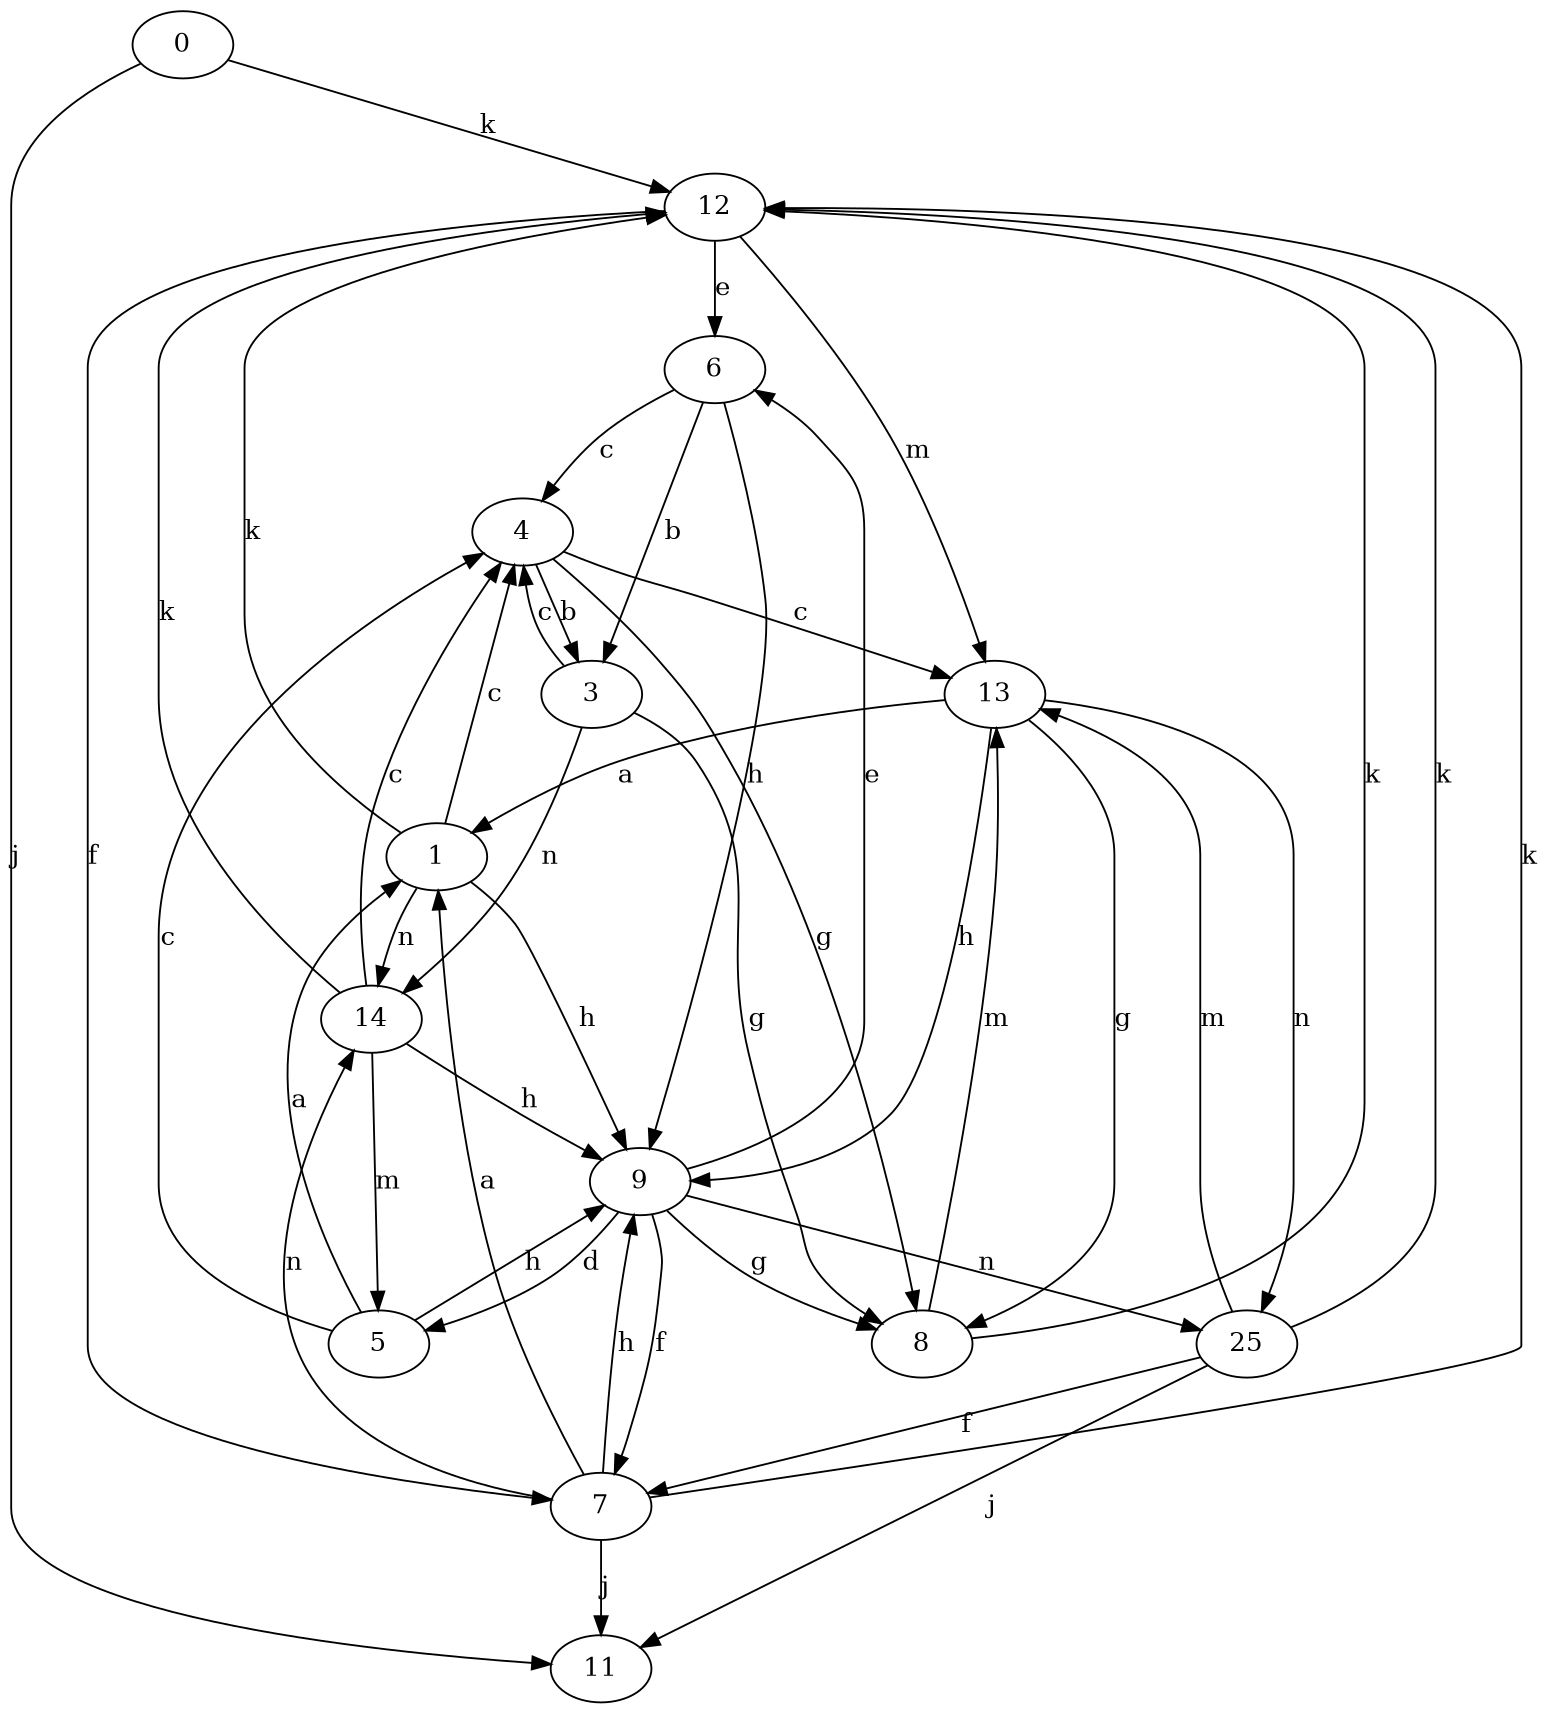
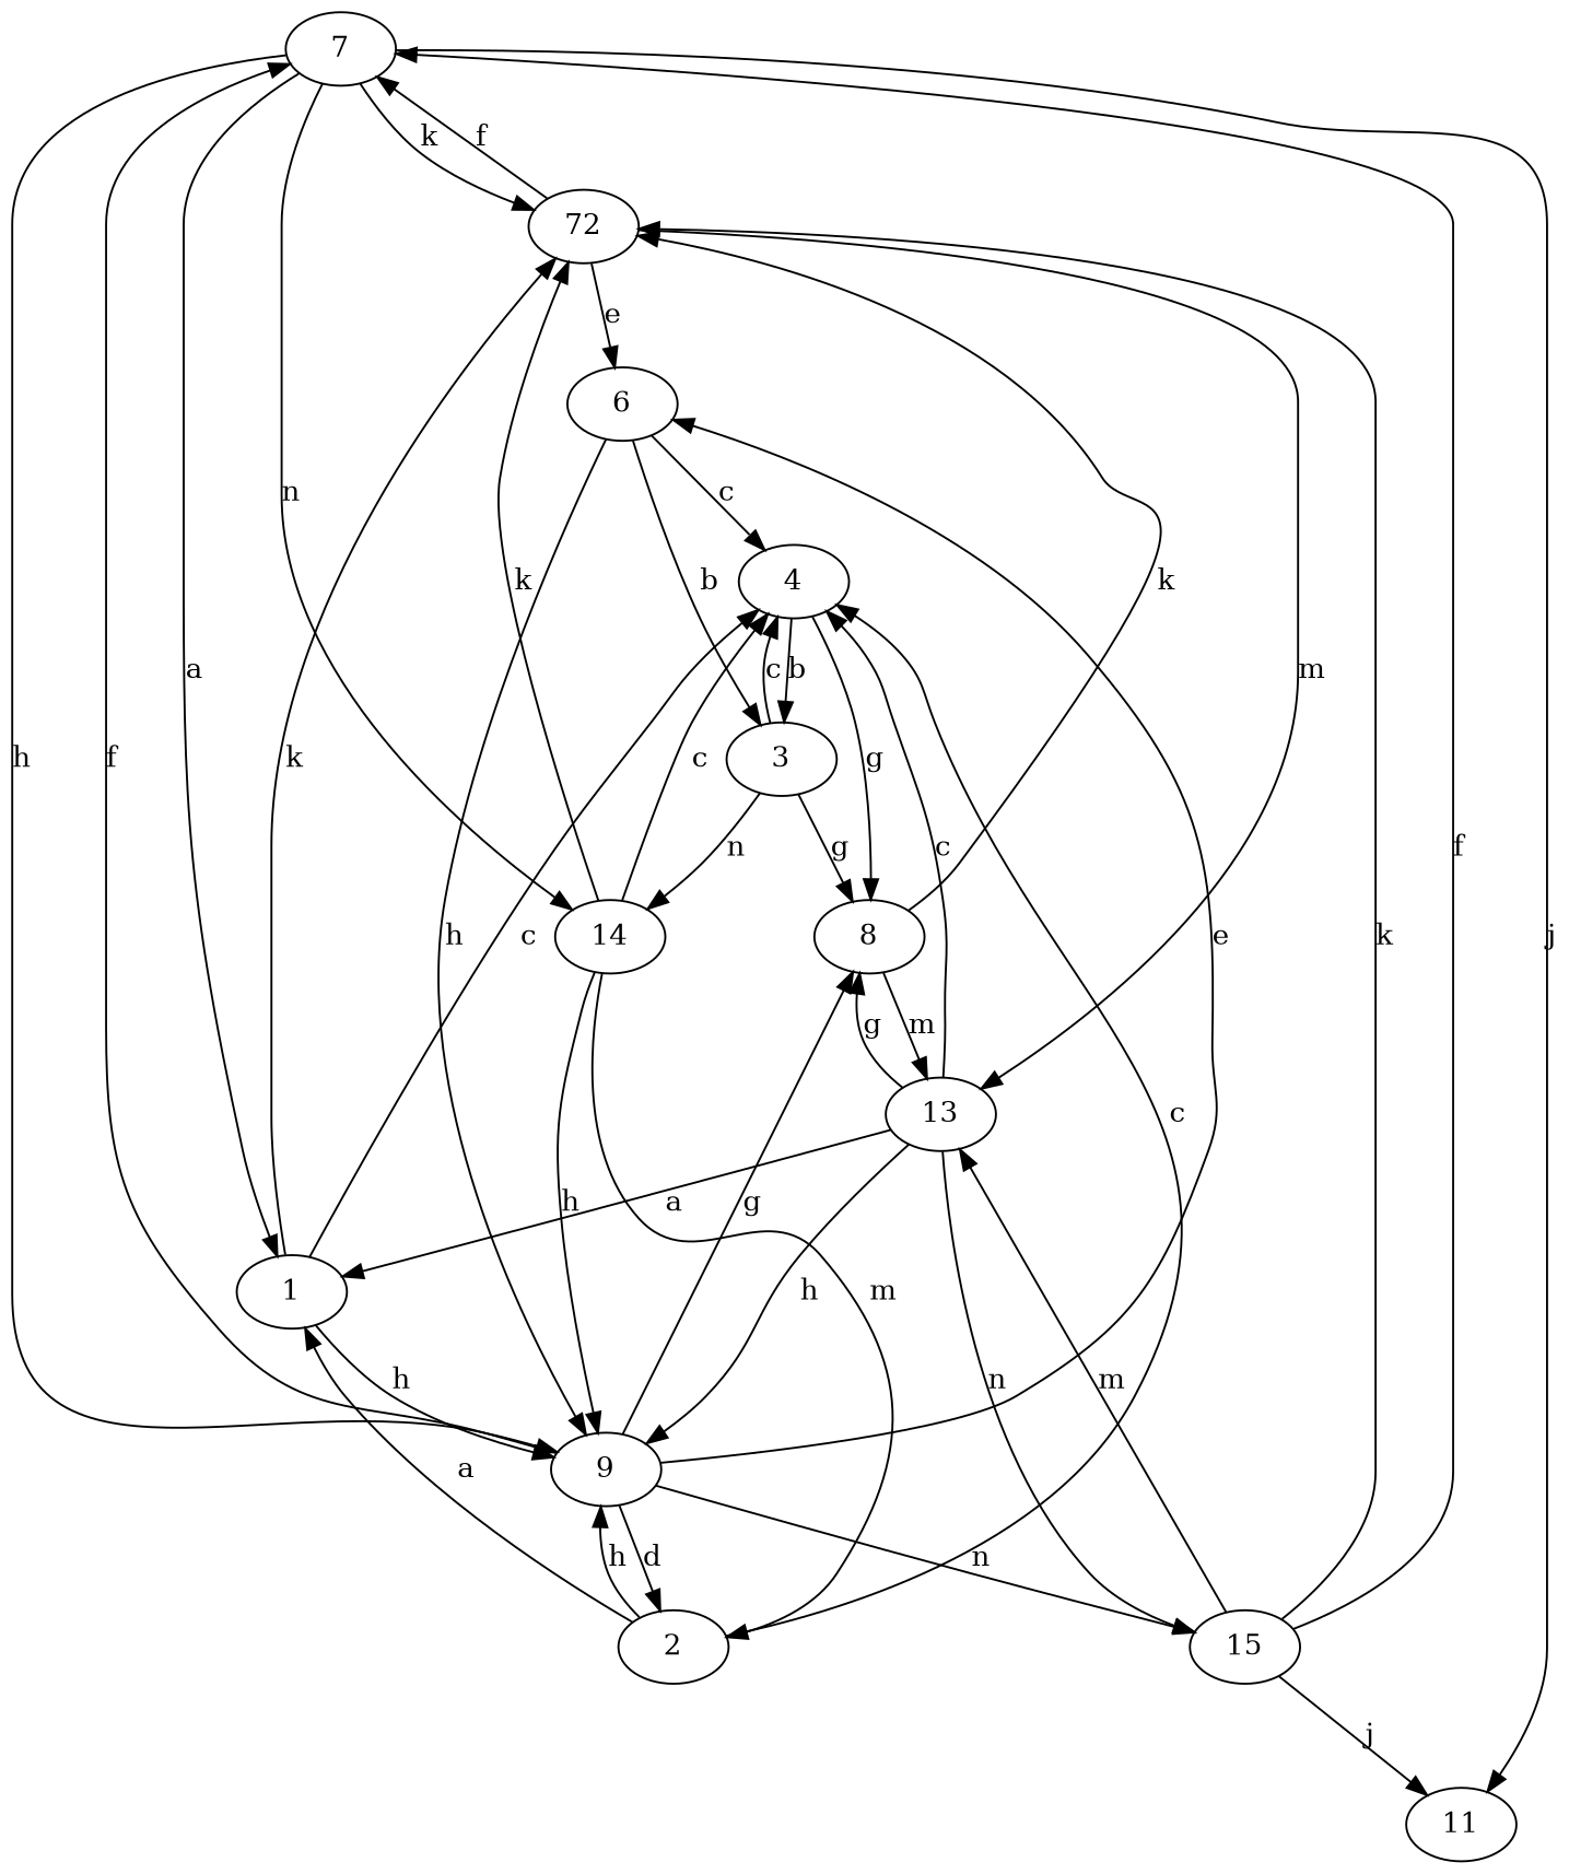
  strict digraph {
-   0
    11
-   12
-   5
+   12 [label=72]
+   5 [label=2]
    1
    4
    9
    6
    7
    13
    14
    3
    8
-   15 [label=25]
-   0 -> 11 [label=j]
-   0 -> 12 [label=k]
+   15
    12 -> 6 [label=e]
    12 -> 7 [label=f]
    12 -> 13 [label=m]
    5 -> 1 [label=a]
    5 -> 4 [label=c]
    5 -> 9 [label=h]
    1 -> 12 [label=k]
    1 -> 4 [label=c]
    1 -> 9 [label=h]
-   1 -> 14 [label=n]
    4 -> 3 [label=b]
    4 -> 8 [label=g]
    9 -> 5 [label=d]
    9 -> 6 [label=e]
    9 -> 7 [label=f]
    9 -> 8 [label=g]
    9 -> 15 [label=n]
    6 -> 4 [label=c]
    6 -> 9 [label=h]
    6 -> 3 [label=b]
    7 -> 11 [label=j]
    7 -> 12 [label=k]
    7 -> 1 [label=a]
    7 -> 9 [label=h]
    7 -> 14 [label=n]
    13 -> 1 [label=a]
-   4 -> 13 [label=c]
+   13 -> 4 [label=c]
    13 -> 9 [label=h]
    13 -> 8 [label=g]
    13 -> 15 [label=n]
    14 -> 12 [label=k]
    14 -> 5 [label=m]
    14 -> 4 [label=c]
    14 -> 9 [label=h]
    3 -> 4 [label=c]
    3 -> 14 [label=n]
    3 -> 8 [label=g]
    8 -> 12 [label=k]
    8 -> 13 [label=m]
    15 -> 11 [label=j]
    15 -> 12 [label=k]
    15 -> 7 [label=f]
    15 -> 13 [label=m]
  }
